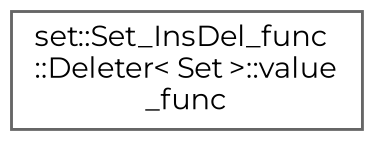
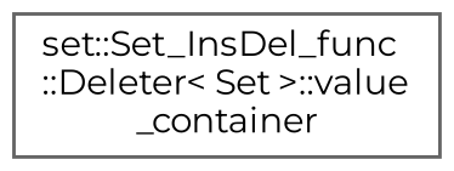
  digraph {
    rankdir=LR
    fontname=Montserrat
-   n1 [color=grey40 fillcolor=white fontname=Montserrat fontsize=10 height=0.2 label="set::Set_InsDel_func\l::Deleter\< Set \>::value\l_func" shape=box style=filled width=0.4]
+   n1 [color=grey40 fillcolor=white fontname=Montserrat fontsize=10 height=0.2 label="set::Set_InsDel_func\l::Deleter\< Set \>::value\l_container" shape=box style=filled width=0.4]
  }
